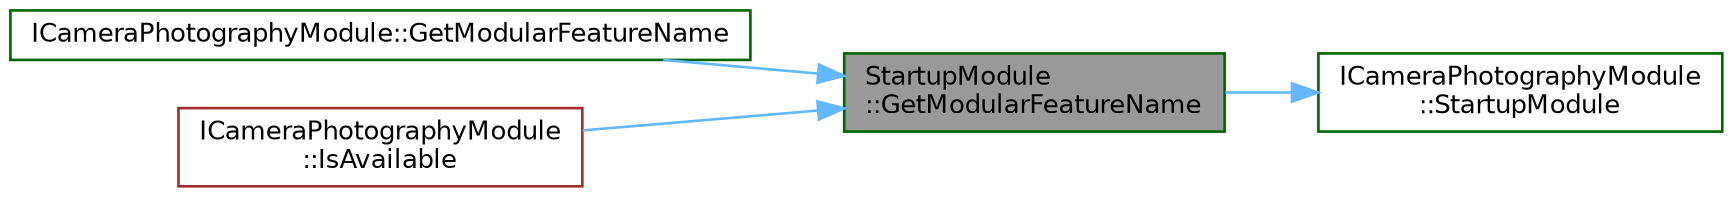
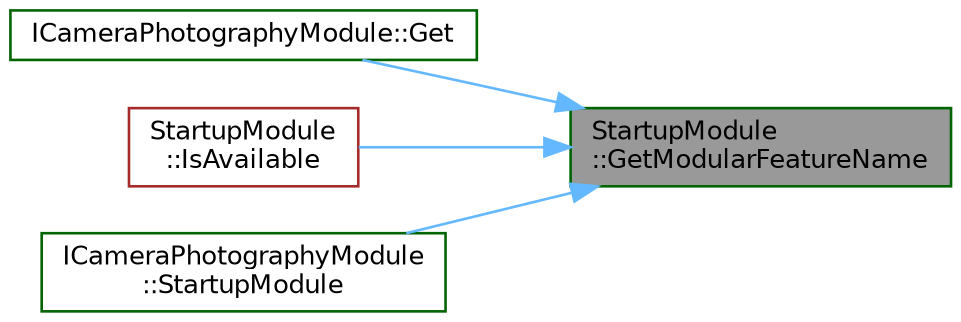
  digraph {
    rankdir=RL
    node [color=darkgreen fillcolor=white fontname=Helvetica fontsize=10 shape=box style=filled]
    edge [color=steelblue1 dir=back fontname=Helvetica fontsize=10 labelfontname=Helvetica labelfontsize=10 style=solid]
    n1 [fillcolor=grey60 fontcolor=black height=0.2 label="StartupModule\l::GetModularFeatureName" width=0.4]
-   n2 [height=0.2 label="ICameraPhotographyModule::GetModularFeatureName" width=0.4]
-   n3 [color=brown height=0.2 label="ICameraPhotographyModule\l::IsAvailable" width=0.4]
+   n2 [height=0.2 label="ICameraPhotographyModule::Get" width=0.4]
+   n3 [color=brown height=0.2 label="StartupModule\l::IsAvailable" width=0.4]
    n4 [height=0.2 label="ICameraPhotographyModule\l::StartupModule" width=0.4]
    n1 -> n2
    n1 -> n3
-   n4 -> n1
+   n1 -> n4
  }
